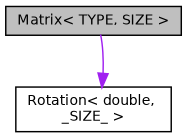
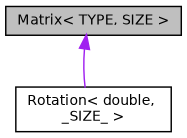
  digraph {
    node [color=black fontname=Helvetica fontsize=10 shape=record style=filled]
    n1 [fillcolor=grey75 fontcolor=black height=0.2 label="Matrix\< TYPE, SIZE \>" width=0.4]
    n2 [fillcolor=white height=0.2 label="Rotation\< double, \l_SIZE_ \>" width=0.4]
-   n2 -> n1 [color=purple dir=back fontname=Helvetica fontsize=10 labelfontname=Helvetica labelfontsize=10 style=solid]
+   n1 -> n2 [color=purple dir=back fontname=Helvetica fontsize=10 labelfontname=Helvetica labelfontsize=10 style=solid]
  }
